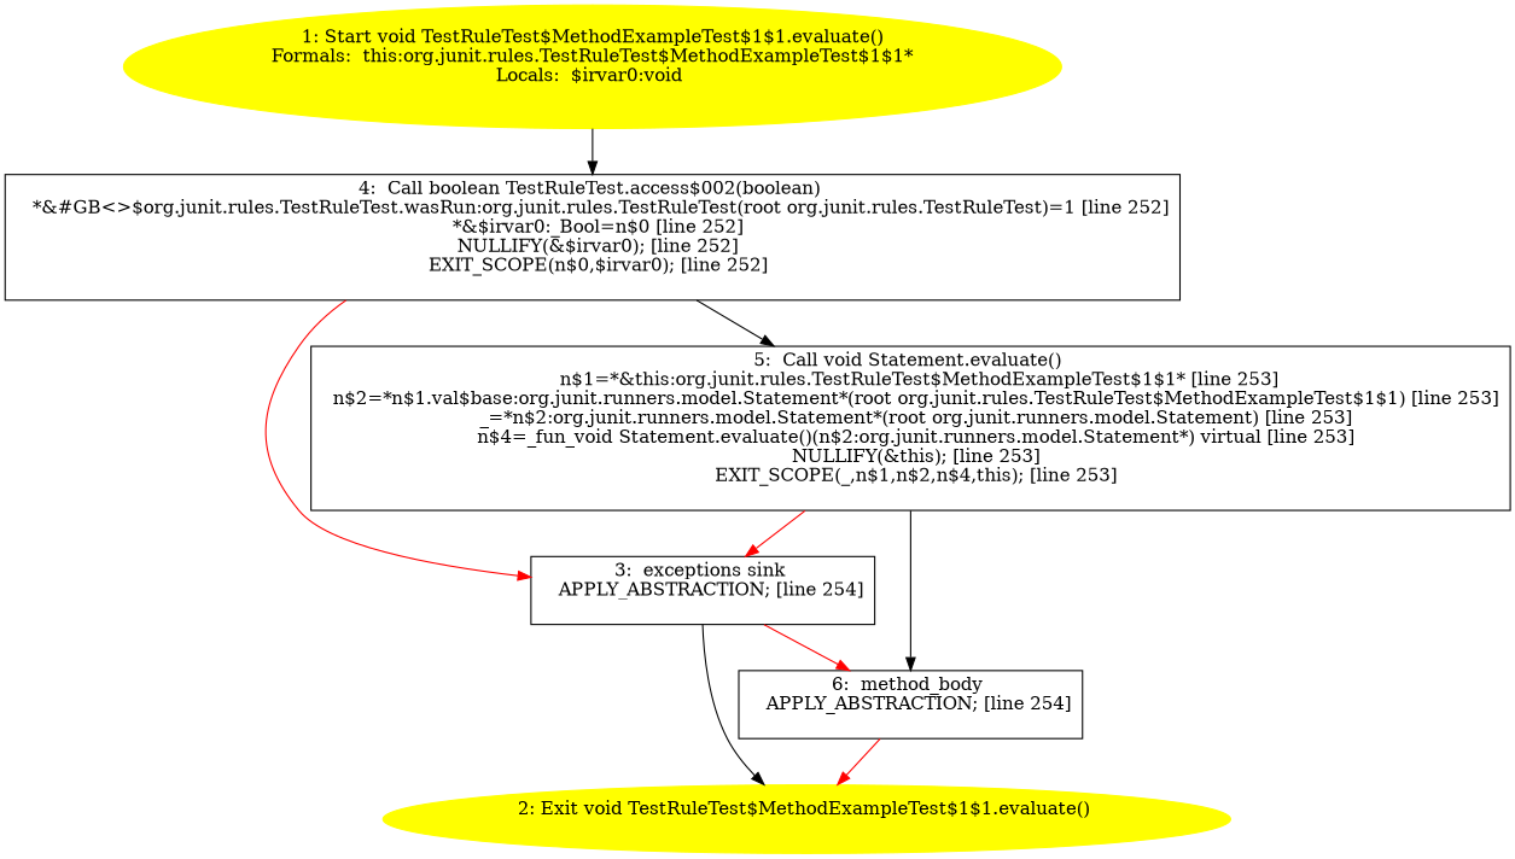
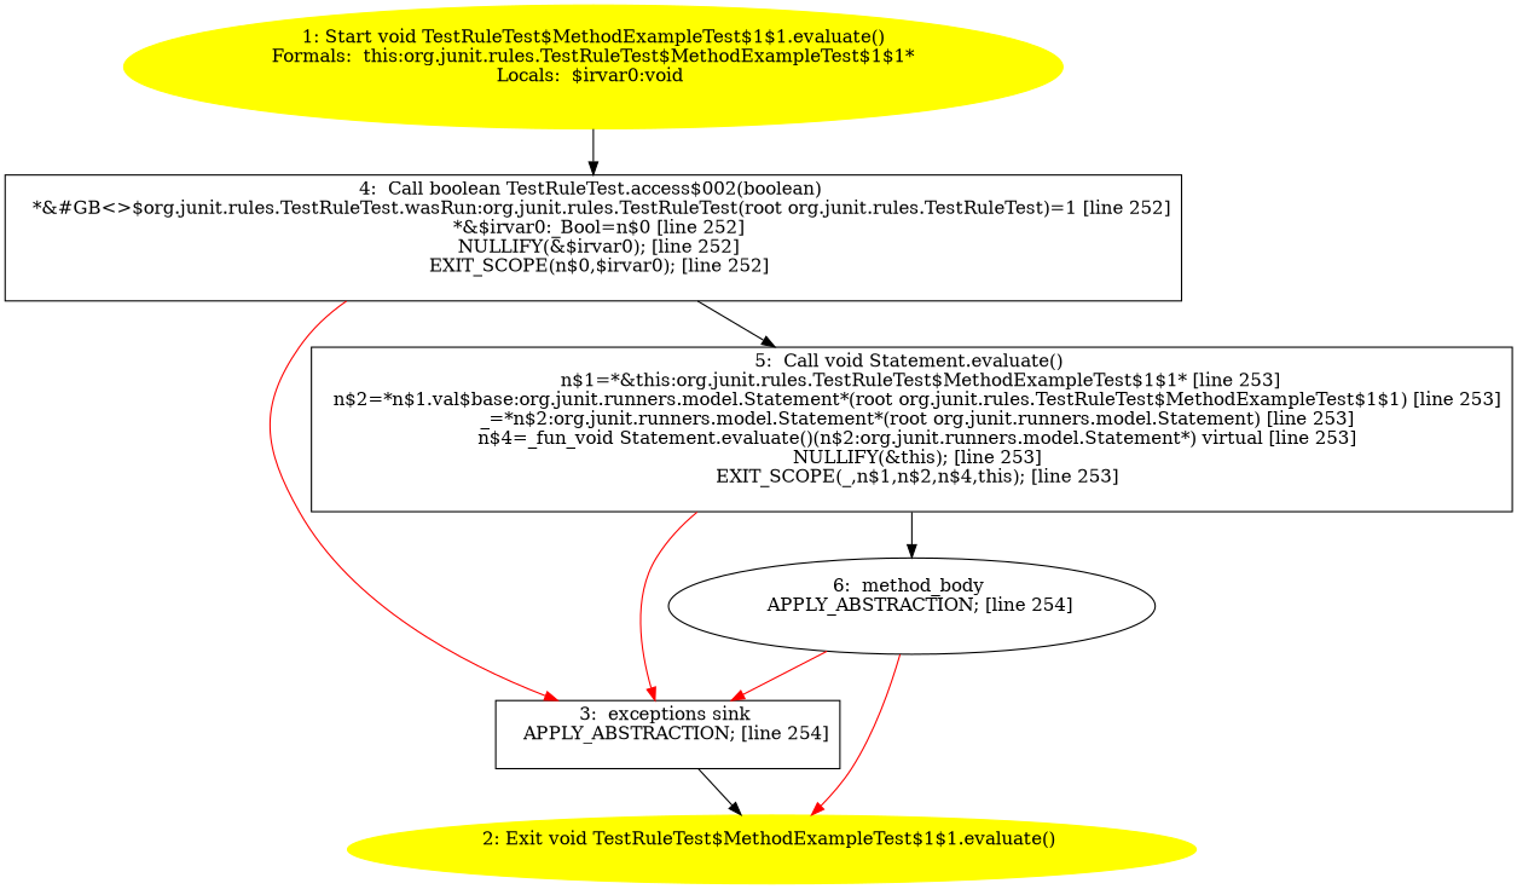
  digraph {
    node [shape=box]
    n1 [color=yellow label="1: Start void TestRuleTest$MethodExampleTest$1$1.evaluate()\nFormals:  this:org.junit.rules.TestRuleTest$MethodExampleTest$1$1*\nLocals:  $irvar0:void \n  " style=filled shape=""]
    n2 [label="4:  Call boolean TestRuleTest.access$002(boolean) \n   *&#GB<>$org.junit.rules.TestRuleTest.wasRun:org.junit.rules.TestRuleTest(root org.junit.rules.TestRuleTest)=1 [line 252]\n  *&$irvar0:_Bool=n$0 [line 252]\n  NULLIFY(&$irvar0); [line 252]\n  EXIT_SCOPE(n$0,$irvar0); [line 252]\n "]
    n3 [label="3:  exceptions sink \n   APPLY_ABSTRACTION; [line 254]\n "]
    n4 [label="5:  Call void Statement.evaluate() \n   n$1=*&this:org.junit.rules.TestRuleTest$MethodExampleTest$1$1* [line 253]\n  n$2=*n$1.val$base:org.junit.runners.model.Statement*(root org.junit.rules.TestRuleTest$MethodExampleTest$1$1) [line 253]\n  _=*n$2:org.junit.runners.model.Statement*(root org.junit.runners.model.Statement) [line 253]\n  n$4=_fun_void Statement.evaluate()(n$2:org.junit.runners.model.Statement*) virtual [line 253]\n  NULLIFY(&this); [line 253]\n  EXIT_SCOPE(_,n$1,n$2,n$4,this); [line 253]\n "]
    n5 [color=yellow label="2: Exit void TestRuleTest$MethodExampleTest$1$1.evaluate() \n  " style=filled shape=""]
-   n6 [label="6:  method_body \n   APPLY_ABSTRACTION; [line 254]\n "]
+   n6 [label="6:  method_body \n   APPLY_ABSTRACTION; [line 254]\n " shape=ellipse]
    n1 -> n2
    n2 -> n3 [color=red]
    n2 -> n4
    n3 -> n5
    n4 -> n3 [color=red]
    n4 -> n6
-   n3 -> n6 [color=red]
+   n6 -> n3 [color=red]
    n6 -> n5 [color=red]
  }
